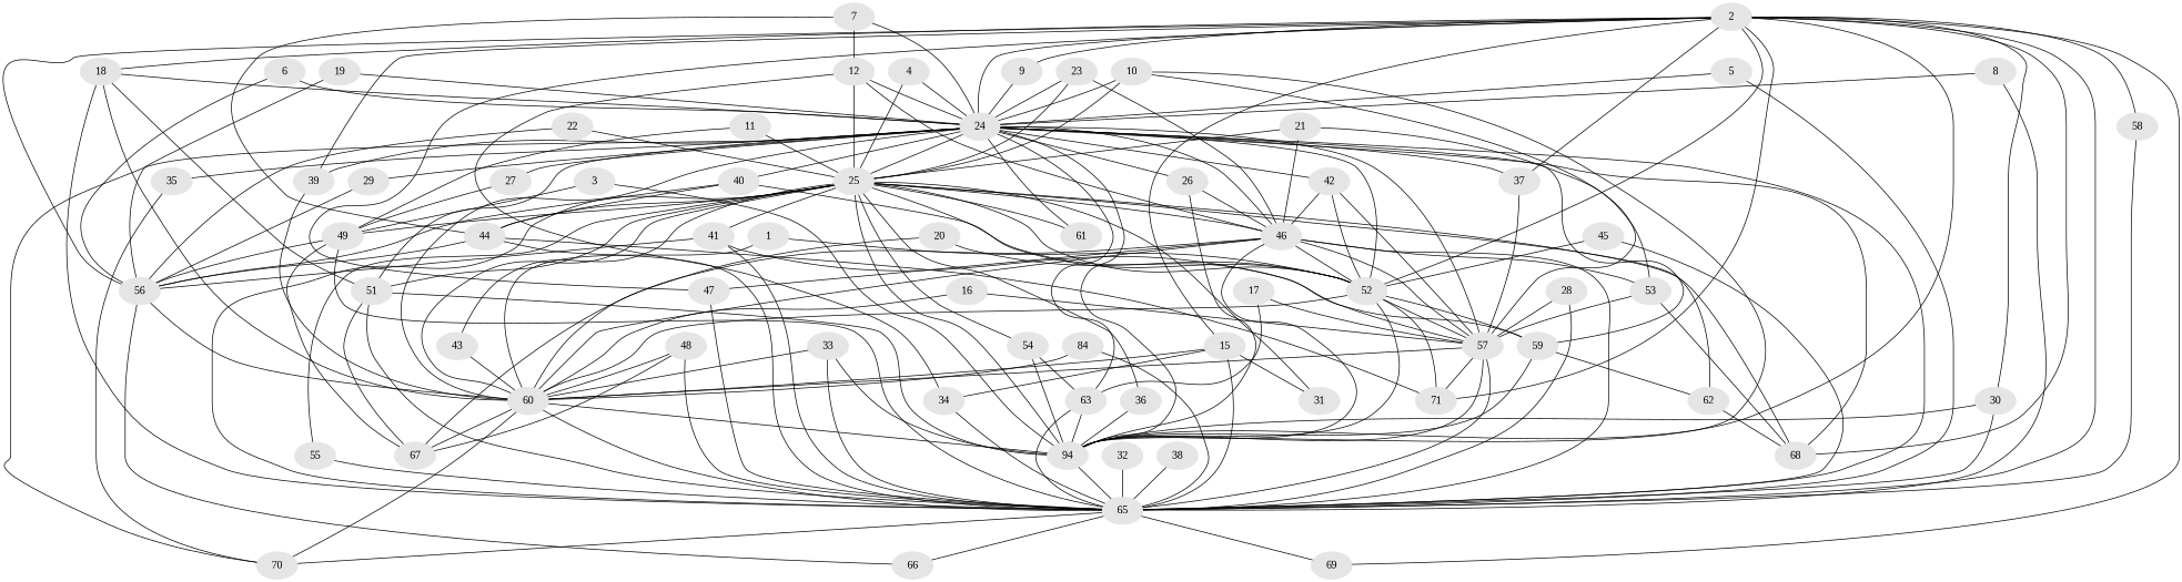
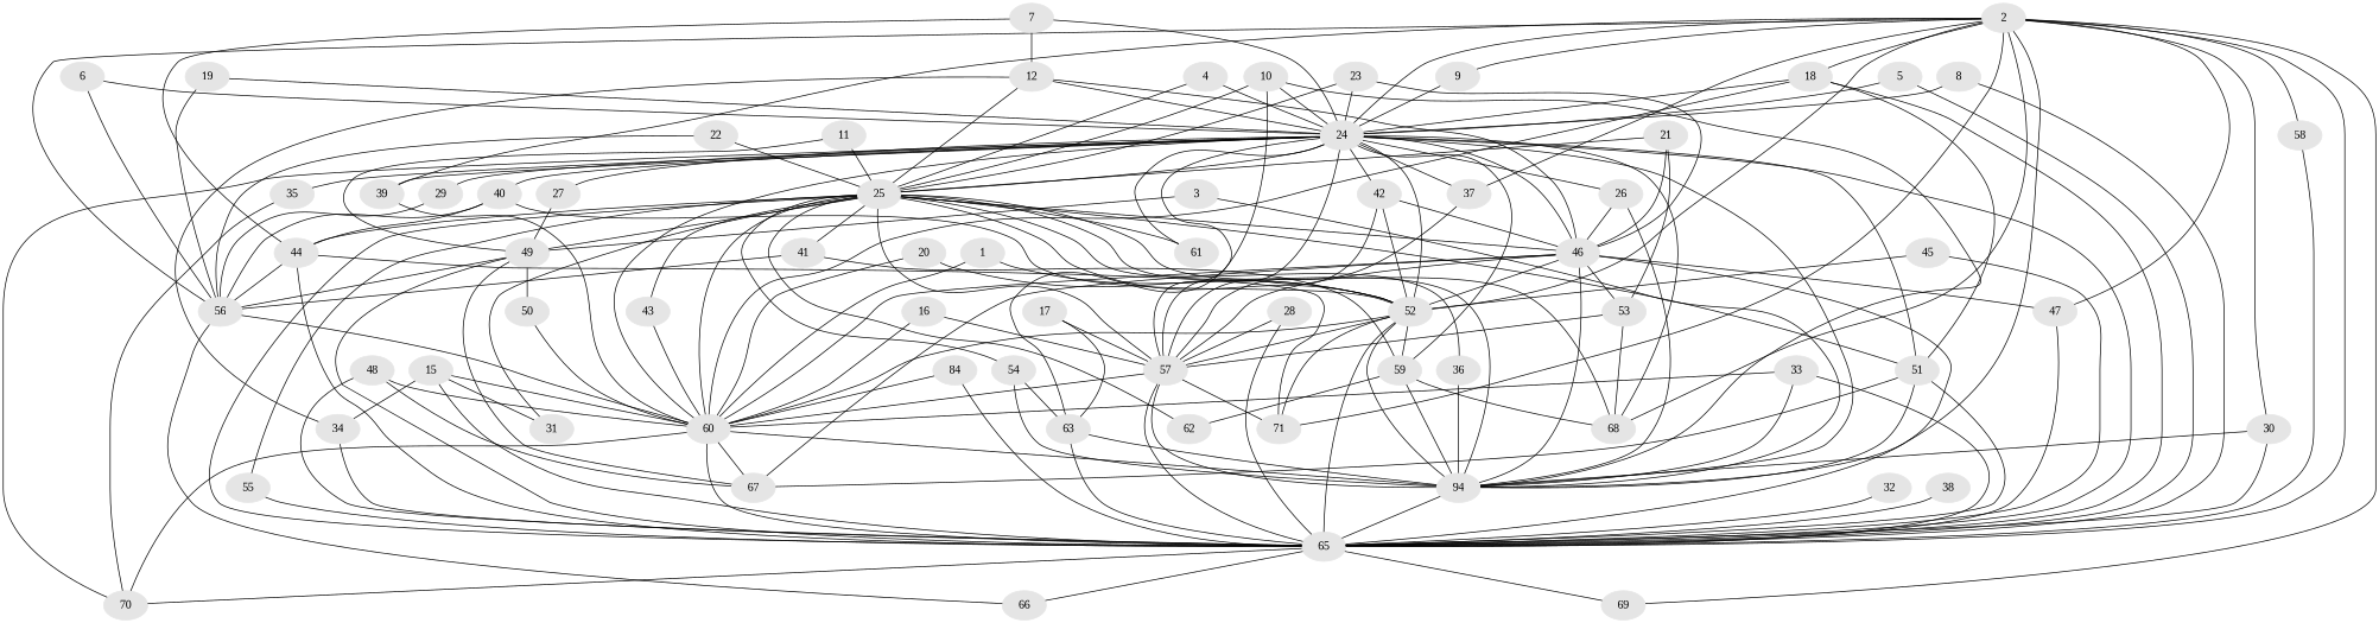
  graph {
    fontname="Liberation Serif"
    node [color=gray90 fontname="Liberation Serif" style=filled]
    edge [fontname="Liberation Serif" weight=1.0]
    1
    52
    60
    n4 [label=94]
    65
    71
    57
    59
    70
    67
    2
    9
    15
    18
    24
    30
    37
    39
    47
    56
    58
    68
    69
    34
    31
    51
    25
    46
    26
    63
    27
    29
    35
    40
    42
    61
    43
    66
    3
    49
+   50
    4
    44
    36
    41
    54
    55
    62
    5
    6
    7
    12
    8
    10
    11
    53
    n57 [label=84]
    16
    17
    19
    20
    21
    22
    23
    28
    32
    33
    38
    45
    48
    1 -- 52
    1 -- 60
    52 -- 60
    52 -- n4 [weight=2.0]
-   41 -- 65 [weight=2.0]
+   52 -- 65 [weight=2.0]
    52 -- 71
    52 -- 57
    52 -- 59
    60 -- n4
    60 -- 65 [weight=2.0]
    60 -- 70
    60 -- 67
    n4 -- 65 [weight=3.0]
    65 -- 70
    65 -- 69
    65 -- 66
    57 -- 60
    57 -- n4
    57 -- 65 [weight=4.0]
    57 -- 71
    59 -- n4
-   62 -- 68
+   59 -- 68
    59 -- 62
    2 -- 52
    2 -- n4
    2 -- 65
    2 -- 71
    2 -- 9
-   2 -- 15
    2 -- 18
    2 -- 24
    2 -- 30
    2 -- 37
    2 -- 39
    2 -- 47
    2 -- 56
    2 -- 58
    2 -- 68
    2 -- 69
    9 -- 24
    15 -- 60
    15 -- 65 [weight=2.0]
    15 -- 34
    15 -- 31
    18 -- 60
    18 -- 65
    18 -- 24
    18 -- 51
    24 -- 52 [weight=2.0]
    24 -- 60 [weight=3.0]
    24 -- n4
    24 -- 65 [weight=2.0]
    24 -- 57
    24 -- 59
    24 -- 70
    24 -- 37 [weight=2.0]
    24 -- 39 [weight=2.0]
    24 -- 68
    24 -- 51
    24 -- 25 [weight=2.0]
    24 -- 46
    24 -- 26
    24 -- 63
    24 -- 27
    24 -- 29
    24 -- 35 [weight=3.0]
    24 -- 40
    24 -- 42
    24 -- 61
    30 -- n4
    30 -- 65
    37 -- 57
    39 -- 60
    47 -- 65
    56 -- 60
    56 -- 66
    58 -- 65
    34 -- 65
    51 -- n4
    51 -- 65
    51 -- 67
    25 -- 52 [weight=2.0]
    25 -- 60 [weight=2.0]
    25 -- n4 [weight=2.0]
    25 -- 65 [weight=4.0]
    25 -- 57 [weight=2.0]
    25 -- 68
    25 -- 31
    25 -- 51
    25 -- 46 [weight=2.0]
    25 -- 61
    25 -- 43
    25 -- 49 [weight=2.0]
    25 -- 44
    25 -- 36
    25 -- 41 [weight=2.0]
    25 -- 54
    25 -- 55
    25 -- 62
    46 -- 52
    46 -- 60
    46 -- n4
    46 -- 65 [weight=3.0]
    46 -- 57
    46 -- 67
    46 -- 47
    46 -- 53
    26 -- n4
    26 -- 46
    63 -- n4 [weight=2.0]
    63 -- 65
    27 -- 49
    29 -- 56
    35 -- 70
    40 -- 52
    40 -- 56
    40 -- 44
    42 -- 52 [weight=2.0]
    42 -- 57
    42 -- 46
    43 -- 60
    3 -- n4
    3 -- 49
    49 -- 65
    49 -- 67
    49 -- 56
+   49 -- 50
+   50 -- 60
    4 -- 24
    4 -- 25
    44 -- 65
    44 -- 71
    44 -- 56
    36 -- n4
    41 -- 59
    41 -- 56
    54 -- n4
    54 -- 63
    55 -- 65
    5 -- 65
    5 -- 24
    6 -- 24
    6 -- 56
    7 -- 24
    7 -- 44
    7 -- 12
    12 -- 24
    12 -- 34
    12 -- 25
    12 -- 46
    8 -- 65 [weight=2.0]
    8 -- 24
    10 -- n4
    10 -- 57
    10 -- 24
    10 -- 25
    11 -- 25
    11 -- 49
    53 -- 57
    53 -- 68
    n57 -- 60
    n57 -- 65
    16 -- 60
    16 -- 57 [weight=2.0]
    17 -- 57
    17 -- 63
    19 -- 24
    19 -- 56
    20 -- 52
    20 -- 60
    21 -- 25
    21 -- 46
    21 -- 53
    22 -- 56
    22 -- 25
    23 -- 24
    23 -- 25
    23 -- 46
    28 -- 65
    28 -- 57
    32 -- 65
    33 -- 60
    33 -- n4
    33 -- 65
    38 -- 65 [weight=3.0]
    45 -- 52
    45 -- 65
    48 -- 60
    48 -- 65 [weight=2.0]
    48 -- 67
  }
